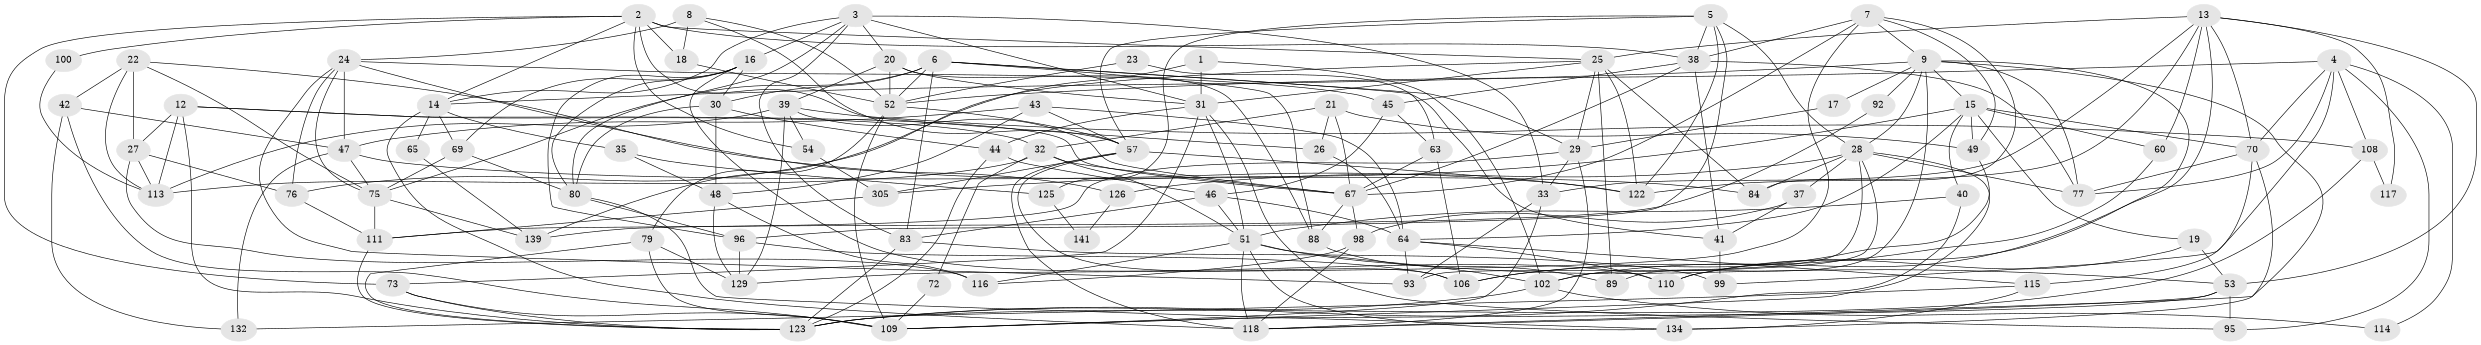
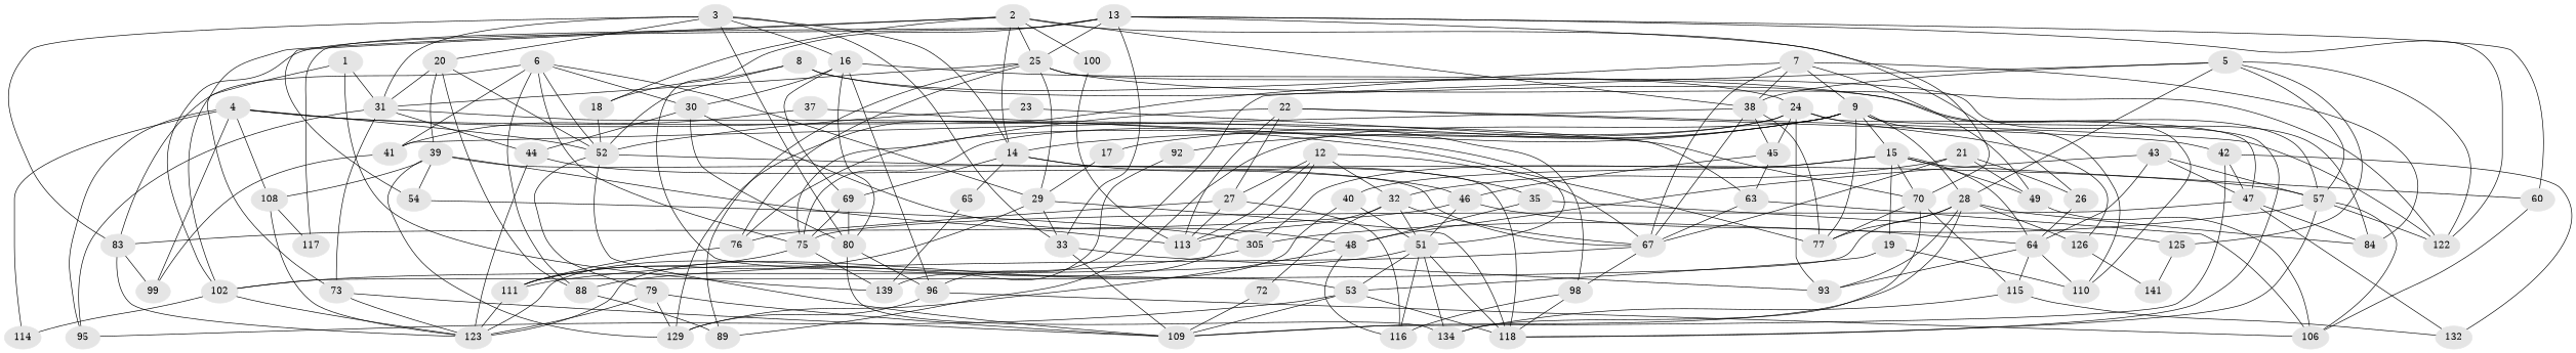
  graph {
    node [color=gray90 style=filled]
    31 [super="+78"]
    73
    95
    44 [super="+68"]
    51 [super="+85"]
    1
    102 [super="+104"]
    139
    114
    123 [super="+142"]
    14 [super="+62"]
    118 [super="+119"]
    35
    65
    69
    2
    18
    25 [super="+66"]
    26
    38 [super="+133"]
    54 [super="+61"]
    100
    52 [super="+124"]
    122
    29 [super="+131"]
    84
    89
    76 [super="+107"]
    64 [super="+103"]
    77
    41 [super="+128"]
    67 [super="+87"]
    45
    n34 [label=305 super="+127"]
    109 [super="+143"]
    113
    3 [super="+11"]
    16 [super="+91"]
    20
    33 [super="+71"]
    80 [super="+121"]
    83
    96
    30 [super="+36"]
    110
    88
    39 [super="+138"]
    93
    134
    n50 [label=99]
    4 [super="+86"]
    70 [super="+81"]
    108
    57 [super="+59"]
    79
    115
    117
    5 [super="+74"]
    28 [super="+94"]
    125
    126
    37
    106 [super="+140"]
    129
    141
    6 [super="+34"]
    75 [super="+136"]
    111
    48 [super="+99"]
    7 [super="+10"]
    9 [super="+120"]
    49 [super="+82"]
    15 [super="+144"]
    17
    92
    98
    8 [super="+58"]
    24 [super="+130"]
    47 [super="+50"]
    60
    19
    40
    12 [super="+135"]
    27 [super="+55"]
    32 [super="+112"]
    116
    72
    13 [super="+137"]
    53 [super="+56"]
    21
    22 [super="+101"]
    42
    132
    23
    63
    46 [super="+97"]
    43
    31 -- 73
    31 -- 95
    31 -- 44
    31 -- 51
    73 -- 123
    73 -- 109
    44 -- 123
    44 -- 46
    51 -- 102
    51 -- 118
    51 -- 134
    51 -- 116
    51 -- 53
    1 -- 31
    1 -- 102
    1 -- 139
    102 -- 114
    102 -- 123
    14 -- 118
    14 -- 35
    14 -- 65
    14 -- 69
    35 -- 125
    35 -- 48
    65 -- 139
    69 -- 80
    69 -- 75
    2 -- 73
    2 -- 14
    2 -- 18
    2 -- 25
    2 -- 26
    2 -- 38
    2 -- 54
    2 -- 100
    18 -- 52
    25 -- 31
    25 -- 122
    25 -- 29
    25 -- 84
    25 -- 89
    25 -- 76
    26 -- 64
    38 -- 77
    38 -- 41
    38 -- 67
    38 -- 45
    54 -- n34
    100 -- 113
    52 -- 109
    52 -- 57
    52 -- 79
    29 -- 118
    29 -- 33
    29 -- 111
    76 -- 111
    64 -- 110
    64 -- 93
    64 -- 115
    41 -- n50
    67 -- 88
    67 -- 98
    45 -- 63
    45 -- 46
    n34 -- 111
    3 -- 31
    3 -- 14
    3 -- 16
    3 -- 20
    3 -- 33
    3 -- 80
    3 -- 83
    16 -- 69
    16 -- 80
    16 -- 96
    16 -- 30
    16 -- 110
    20 -- 31
    20 -- 52
    20 -- 88
    20 -- 39
    33 -- 109
    33 -- 93
    80 -- 96
    80 -- 134
    83 -- 123
    83 -- n50
    96 -- 106
    96 -- 129
    30 -- 44
    30 -- 80
    30 -- 48
    88 -- 89
    39 -- 54
    39 -- 67
    39 -- 113
    39 -- 108
    39 -- 129
    4 -- 95
    4 -- 114
    4 -- 52
    4 -- 77
    4 -- n50
    4 -- 70
    4 -- 108
    70 -- 77
    70 -- 134
    70 -- 115
    108 -- 123
    108 -- 117
    57 -- 118
    57 -- 122
    57 -- n34
    57 -- 106
    79 -- 123
    79 -- 109
    79 -- 129
    115 -- 134
    115 -- 132
    5 -- 38
    5 -- 122
    5 -- 96
    5 -- 57
    5 -- 28
    5 -- 125
    28 -- 102
    28 -- 84
    28 -- 77
    28 -- 109
    28 -- 93
    28 -- 126
-   28 -- 37
    125 -- 141
    126 -- 141
    37 -- 41
    37 -- 98
    6 -- 52
    6 -- 29
    6 -- 41
    6 -- 83
    6 -- 30
    6 -- 88
    6 -- 75
    75 -- 139
    75 -- 111
    111 -- 123
    48 -- 129
    48 -- 116
    7 -- 38
    7 -- 84
    7 -- 67
    7 -- 129
    7 -- 9
    7 -- 49
    9 -- 14
    9 -- 118
    9 -- 89
    9 -- 77
    9 -- 110
    9 -- 28
    9 -- 15
    9 -- 17
    9 -- 92
    49 -- 106
    15 -- 64
    15 -- n34
    15 -- 70
    15 -- 49
    15 -- 60
    15 -- 19
    15 -- 40
    17 -- 29
    92 -- 139
    98 -- 118
    98 -- 116
    8 -- 18
    8 -- 52
    8 -- 57
    8 -- 24
    24 -- 76
    24 -- 45
    24 -- 93
    24 -- 126
    24 -- 75
    24 -- 47
    47 -- 84
    47 -- 75
    47 -- 132
    60 -- 106
    19 -- 110
    19 -- 53
    40 -- 51
    40 -- 123
    12 -- 123
    12 -- 67
    12 -- 113
    12 -- 27
    12 -- 32
    27 -- 76
    27 -- 113
    27 -- 116
    32 -- 51
    32 -- 67
    32 -- 113
    32 -- 72
    72 -- 109
    13 -- 102
    13 -- 25
    13 -- 122
    13 -- 33
    13 -- 70
    13 -- 117
    13 -- 60
    13 -- 53
    53 -- 95
    53 -- 118
    53 -- 109
    21 -- 26
    21 -- 67
    21 -- 49
    21 -- 32
    22 -- 122
    22 -- 113
    22 -- 75
    22 -- 27
    22 -- 42
    42 -- 109
    42 -- 47
    42 -- 132
    23 -- 52
    23 -- 63
    63 -- 67
    63 -- 106
    46 -- 51
    46 -- 64
    46 -- 83
    43 -- 64
    43 -- 57
    43 -- 48
    43 -- 47
  }
